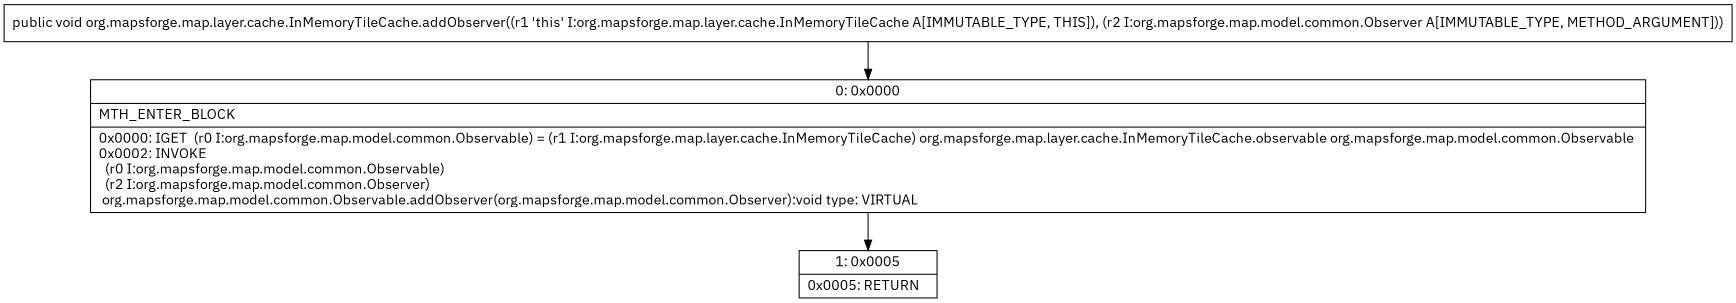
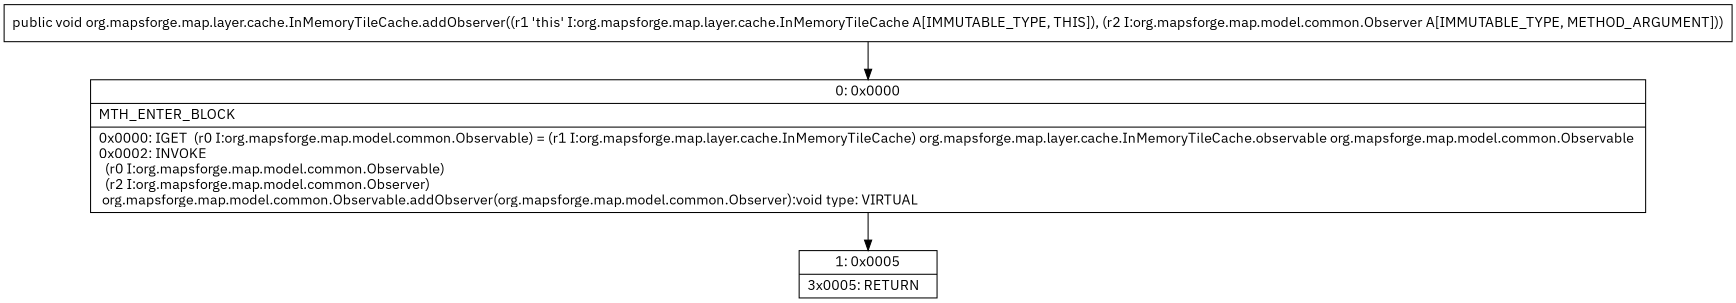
  digraph {
    fontname="IBM Plex Sans"
    node [shape=record fontname="IBM Plex Sans"]
    edge [fontname="IBM Plex Sans"]
    n1 [label="{0\:\ 0x0000|MTH_ENTER_BLOCK\l|0x0000: IGET  (r0 I:org.mapsforge.map.model.common.Observable) = (r1 I:org.mapsforge.map.layer.cache.InMemoryTileCache) org.mapsforge.map.layer.cache.InMemoryTileCache.observable org.mapsforge.map.model.common.Observable \l0x0002: INVOKE  \l  (r0 I:org.mapsforge.map.model.common.Observable)\l  (r2 I:org.mapsforge.map.model.common.Observer)\l org.mapsforge.map.model.common.Observable.addObserver(org.mapsforge.map.model.common.Observer):void type: VIRTUAL \l}"]
-   n2 [label="{1\:\ 0x0005|0x0005: RETURN   \l}"]
+   n2 [label="{1\:\ 0x0005|3x0005: RETURN   \l}"]
    n3 [label="{public void org.mapsforge.map.layer.cache.InMemoryTileCache.addObserver((r1 'this' I:org.mapsforge.map.layer.cache.InMemoryTileCache A[IMMUTABLE_TYPE, THIS]), (r2 I:org.mapsforge.map.model.common.Observer A[IMMUTABLE_TYPE, METHOD_ARGUMENT])) }"]
    n1 -> n2
    n3 -> n1
  }
